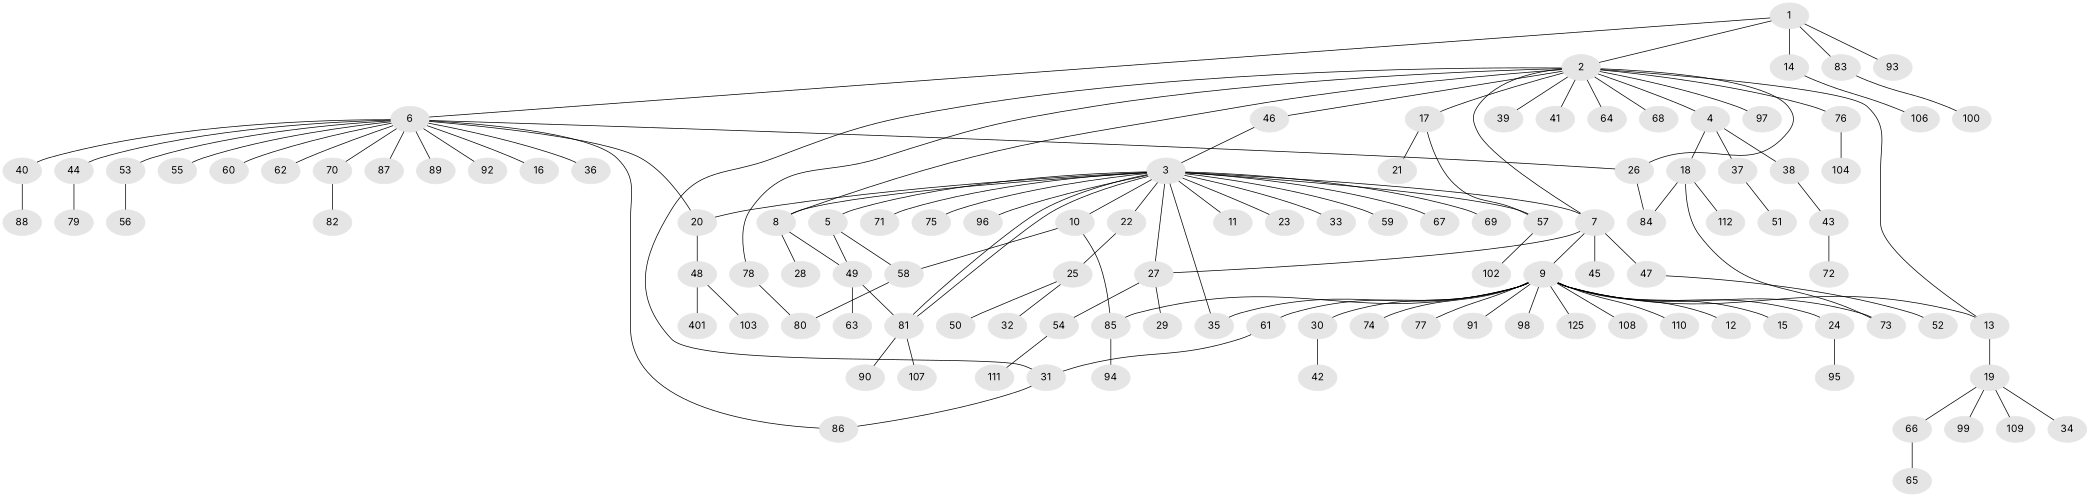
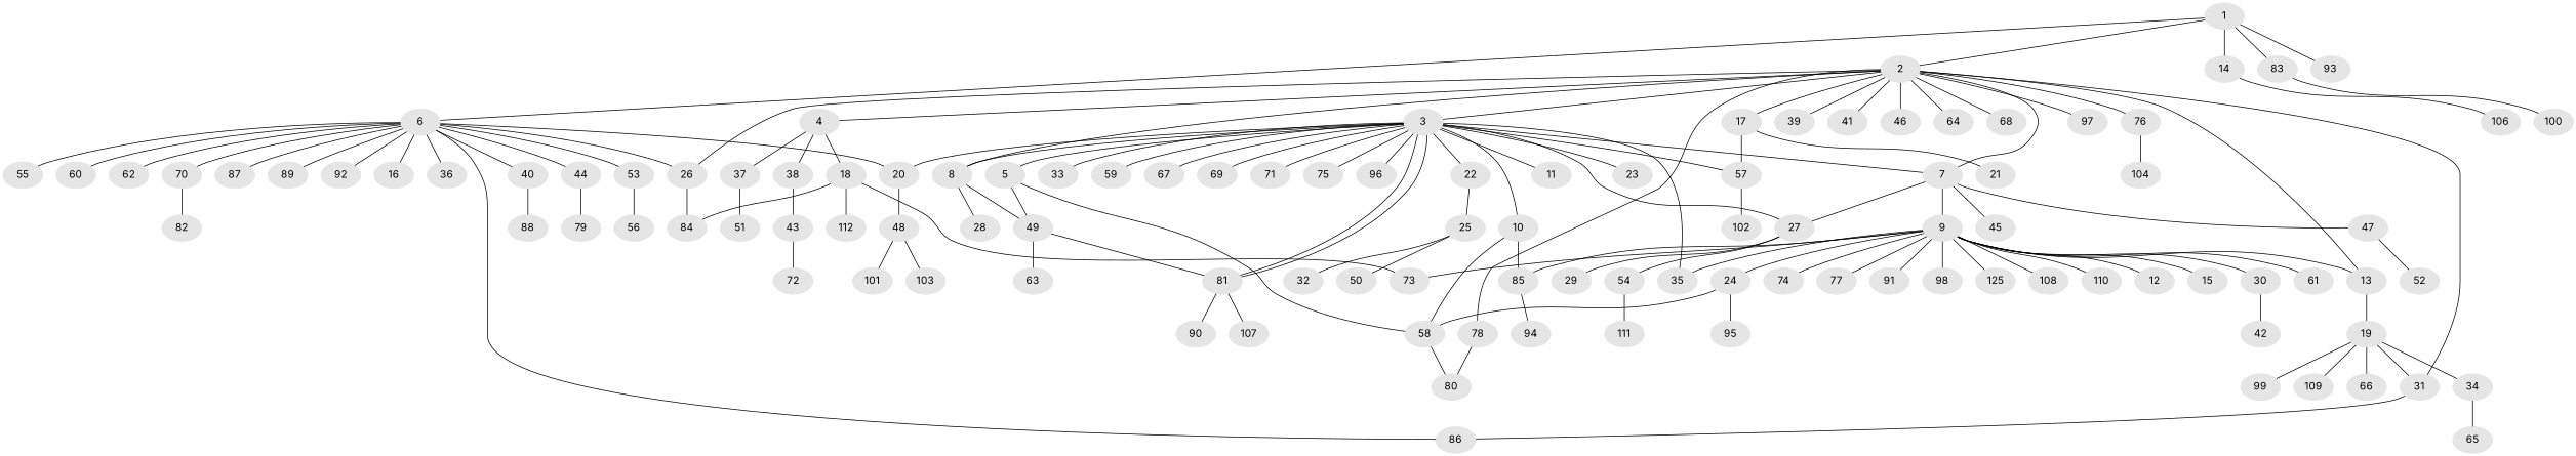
  graph {
    fontname=Inter
    node [color=gray90 fontname=Inter style=filled]
    edge [fontname=Inter]
    1
    2
    6
    14
    83
    93
    3
    4
    7
    8
    13
    17
    26
    31
    39
    41
    46
    64
    68
    76
    78
    97
    20
    16
    36
    40
    44
    53
    55
    60
    62
    70
    86
    87
    89
    92
    106
    100
    5
    10
    11
    22
    23
    27
    33
    35
    57
    59
    67
    69
    71
    75
    81
    96
    18
    37
    38
    9
    45
    47
    49
    28
    19
    21
    84
    104
    80
    58
    85
    48
    25
    29
    54
    102
    90
    107
    73
    112
    51
    43
    63
    88
    79
    56
    82
    12
    15
    24
    30
    61
    74
    77
    91
    98
    n95 [label=125]
    108
    110
    52
    95
    42
    94
    34
    66
    99
    109
    65
-   101 [label=401]
+   101
    103
    32
    50
    111
    72
    1 -- 2
    1 -- 6
    1 -- 14
    1 -- 83
    1 -- 93
-   46 -- 3
+   2 -- 3
    2 -- 4
    2 -- 7
    2 -- 8
    2 -- 13
    2 -- 17
    2 -- 26
    2 -- 31
    2 -- 39
    2 -- 41
    2 -- 46
    2 -- 64
    2 -- 68
    2 -- 76
    2 -- 78
    2 -- 97
    6 -- 26
    6 -- 20
    6 -- 16
    6 -- 36
    6 -- 40
    6 -- 44
    6 -- 53
    6 -- 55
    6 -- 60
    6 -- 62
    6 -- 70
    6 -- 86
    6 -- 87
    6 -- 89
    6 -- 92
    14 -- 106
    83 -- 100
    3 -- 7
    3 -- 8
    3 -- 20
    3 -- 5
    3 -- 10
    3 -- 11
    3 -- 22
    3 -- 23
    3 -- 27
    3 -- 33
    3 -- 35
    3 -- 57
    3 -- 59
    3 -- 67
    3 -- 69
    3 -- 71
    3 -- 75
    3 -- 81
    3 -- 81
    3 -- 96
    4 -- 18
    4 -- 37
    4 -- 38
    7 -- 27
    7 -- 9
    7 -- 45
    7 -- 47
    8 -- 49
    8 -- 28
    13 -- 19
    17 -- 57
    17 -- 21
    26 -- 84
    31 -- 86
    76 -- 104
    78 -- 80
    20 -- 48
    40 -- 88
    44 -- 79
    53 -- 56
    70 -- 82
    5 -- 49
    5 -- 58
    10 -- 58
    10 -- 85
    22 -- 25
    27 -- 29
    27 -- 54
    57 -- 102
    81 -- 90
    81 -- 107
    18 -- 84
    18 -- 73
    18 -- 112
    37 -- 51
    38 -- 43
    9 -- 13
    9 -- 35
    9 -- 85
    9 -- 73
    9 -- 12
    9 -- 15
    9 -- 24
    9 -- 30
    9 -- 61
    9 -- 74
    9 -- 77
    9 -- 91
    9 -- 98
    9 -- n95
    9 -- 108
    9 -- 110
    47 -- 52
    49 -- 81
    49 -- 63
-   61 -- 31
+   19 -- 31
    19 -- 34
    19 -- 66
    19 -- 99
    19 -- 109
    58 -- 80
    85 -- 94
    48 -- 101
    48 -- 103
    25 -- 32
    25 -- 50
    54 -- 111
    43 -- 72
+   24 -- 58
    24 -- 95
    30 -- 42
-   66 -- 65
+   34 -- 65
  }
